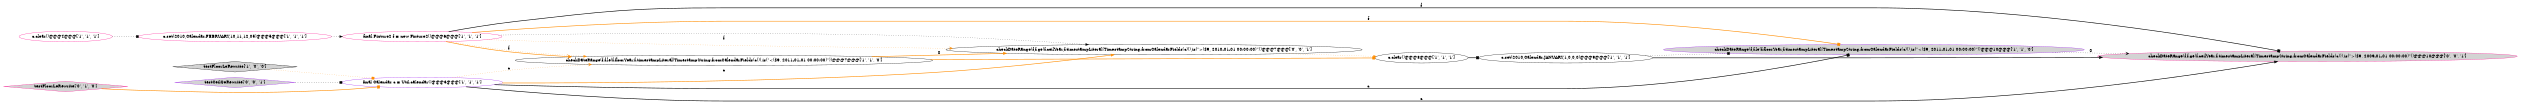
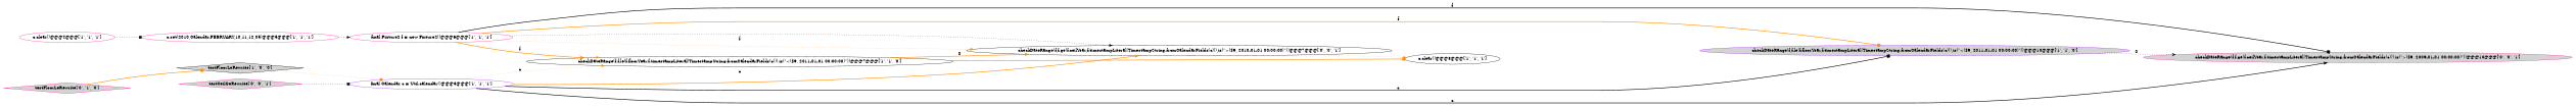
  digraph {
    rankdir=LR
    node [color=deeppink fillcolor=white shape=ellipse style=filled]
    edge [arrowhead=box color=darkorange style=bold]
    n1 [fillcolor=lightgray label="testFloorLeRewrite['0', '1', '0']" shape=diamond]
    n2 [color=purple label="final Calendar c = Util.calendar()@@@3@@@['1', '1', '1']"]
    n3 [color=purple fillcolor=lightgray label="checkDateRange(f,f.le(f.floorYear,f.timestampLiteral(TimestampString.fromCalendarFields(c))),is(\"<($9, 2011-01-01 00:00:00)\"))@@@10@@@['1', '1', '0']"]
    n4 [fillcolor=lightgray label="checkDateRange(f,f.ge(f.ceilYear,f.timestampLiteral(TimestampString.fromCalendarFields(c))),is(\">($9, 2009-01-01 00:00:00)\"))@@@10@@@['0', '0', '1']"]
    n5 [color=black label="checkDateRange(f,f.le(f.floorYear,f.timestampLiteral(TimestampString.fromCalendarFields(c))),is(\"<($9, 2011-01-01 00:00:00)\"))@@@7@@@['1', '1', '0']"]
    n6 [color=black label="checkDateRange(f,f.ge(f.ceilYear,f.timestampLiteral(TimestampString.fromCalendarFields(c))),is(\">($9, 2010-01-01 00:00:00)\"))@@@7@@@['0', '0', '1']"]
-   n7 [color=purple fillcolor=lightgray label="testCeilGeRewrite['0', '0', '1']" shape=diamond]
+   n7 [fillcolor=lightgray label="testCeilGeRewrite['0', '0', '1']" shape=diamond]
    n8 [label="final Fixture2 f = new Fixture2()@@@6@@@['1', '1', '1']"]
    n9 [color=black label="c.clear()@@@8@@@['1', '1', '1']"]
    n10 [label="c.set(2010,Calendar.FEBRUARY,10,11,12,05)@@@5@@@['1', '1', '1']"]
-   n11 [color=black label="c.set(2010,Calendar.JANUARY,1,0,0,0)@@@9@@@['1', '1', '1']"]
    n12 [label="c.clear()@@@4@@@['1', '1', '1']"]
    n13 [color=black fillcolor=lightgray label="testFloorLeRewrite['1', '0', '0']" shape=diamond]
-   n1 -> n2
+   n1 -> n13
    n2 -> n3 [color=black label=c]
    n2 -> n4 [arrowhead=normal color=black label=c]
    n2 -> n5 [arrowhead=vee label=c style=dotted]
    n2 -> n6 [arrowhead=normal label=c]
    n3 -> n4 [arrowhead=vee color=black label=0 style=dotted]
    n5 -> n6 [arrowhead=normal label=0]
    n5 -> n9
    n6 -> n9 [arrowhead=normal style=dotted]
    n7 -> n2 [color=black style=dotted]
    n8 -> n3 [label=f]
    n8 -> n4 [color=black label=f]
    n8 -> n5 [arrowhead=normal label=f style=dotted]
    n8 -> n5 [arrowhead=vee]
    n8 -> n6 [arrowhead=vee label=f style=dotted]
    n8 -> n6 [arrowhead=normal color=black style=dotted]
-   n9 -> n11 [color=black]
    n10 -> n8 [arrowhead=normal color=black style=dotted]
-   n11 -> n3 [color=black style=dotted]
-   n11 -> n4 [arrowhead=normal color=black]
    n12 -> n10 [color=black style=dotted]
    n13 -> n2 [style=dotted]
  }
